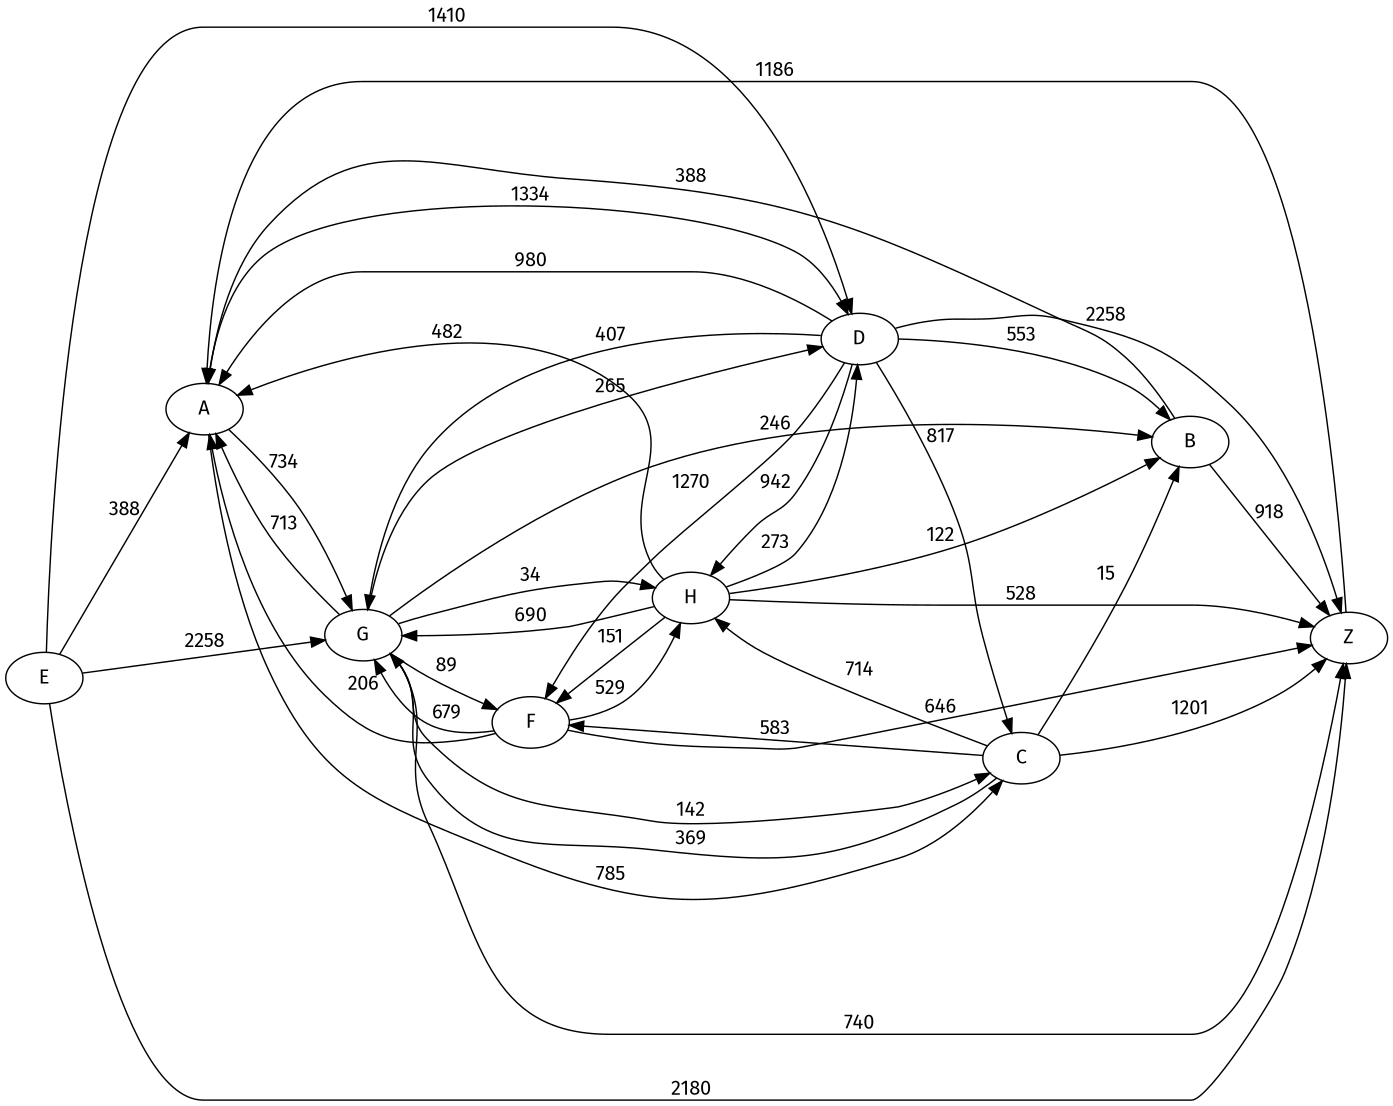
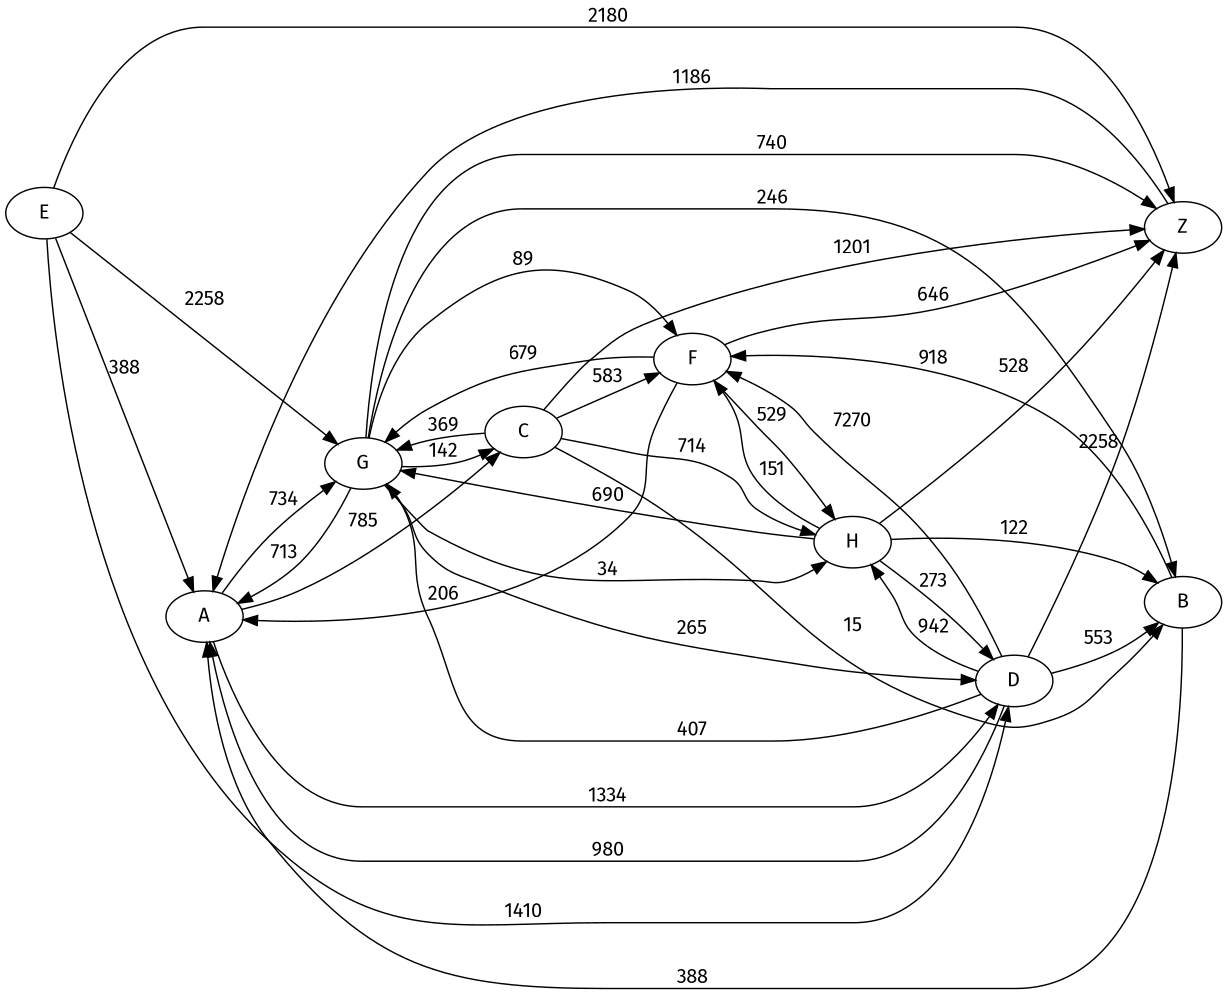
  digraph {
    fontname="Fira Sans"
    rankdir=LR
    node [fontname="Fira Sans"]
    edge [fontname="Fira Sans"]
    E
    A
    G
    Z
    D
    C
    B
    H
    F
    E -> A [label=388]
    E -> G [label=2258]
    E -> Z [label=2180]
    E -> D [label=1410]
    A -> G [label=734]
    A -> D [label=1334]
    A -> C [label=785]
    G -> A [label=713]
    G -> Z [label=740]
    G -> D [label=265]
    G -> C [label=142]
    G -> B [label=246]
    G -> H [label=34]
    G -> F [label=89]
    Z -> A [label=1186]
    D -> A [label=980]
    D -> G [label=407]
    D -> Z [label=2258]
-   D -> C [label=817]
    D -> B [label=553]
    D -> H [label=942]
-   D -> F [label=1270]
+   D -> F [label=7270]
    C -> G [label=369]
    C -> Z [label=1201]
    C -> B [label=15]
    C -> H [label=714]
    C -> F [label=583]
    B -> A [label=388]
-   B -> Z [label=918]
-   H -> A [label=482]
+   B -> F [label=918]
    H -> G [label=690]
    H -> Z [label=528]
    H -> D [label=273]
    H -> B [label=122]
    H -> F [label=151]
    F -> A [label=206]
    F -> G [label=679]
    F -> Z [label=646]
    F -> H [label=529]
  }
